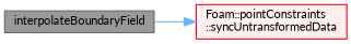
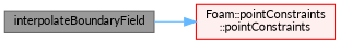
  digraph {
    rankdir=LR
    fontname=Lato
    node [fontname=Lato fontsize=10 shape=box style=filled]
    n1 [color=gray40 fillcolor=grey60 fontcolor=black height=0.2 label=interpolateBoundaryField width=0.4]
-   n2 [color=red fillcolor="#FFF0F0" height=0.2 label="Foam::pointConstraints\l::syncUntransformedData" width=0.4]
+   n2 [color=red fillcolor="#FFF0F0" height=0.2 label="Foam::pointConstraints\l::pointConstraints" width=0.4]
    n1 -> n2 [color=steelblue1 fontname=Lato fontsize=10 labelfontname=Helvetica labelfontsize=10 style=solid]
  }
